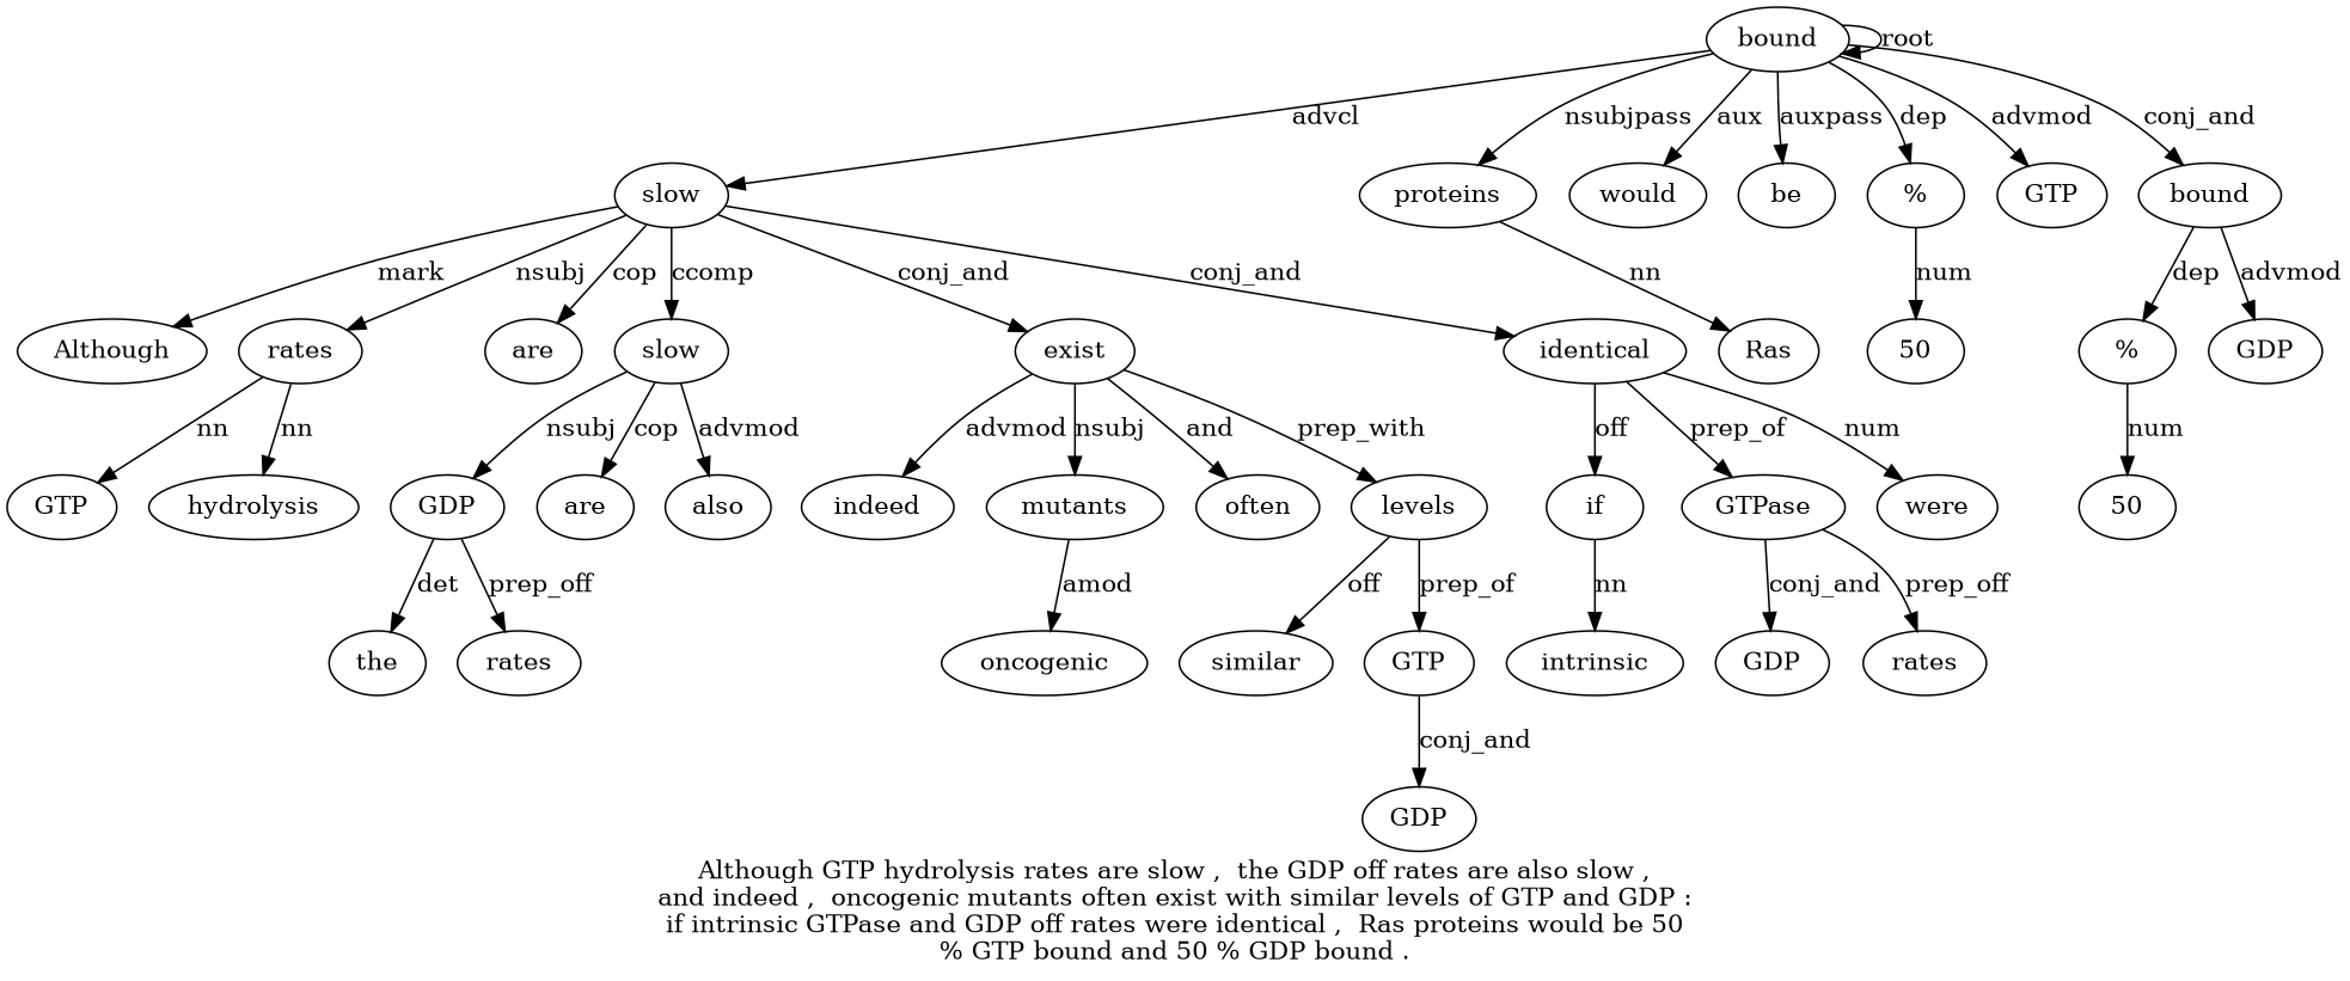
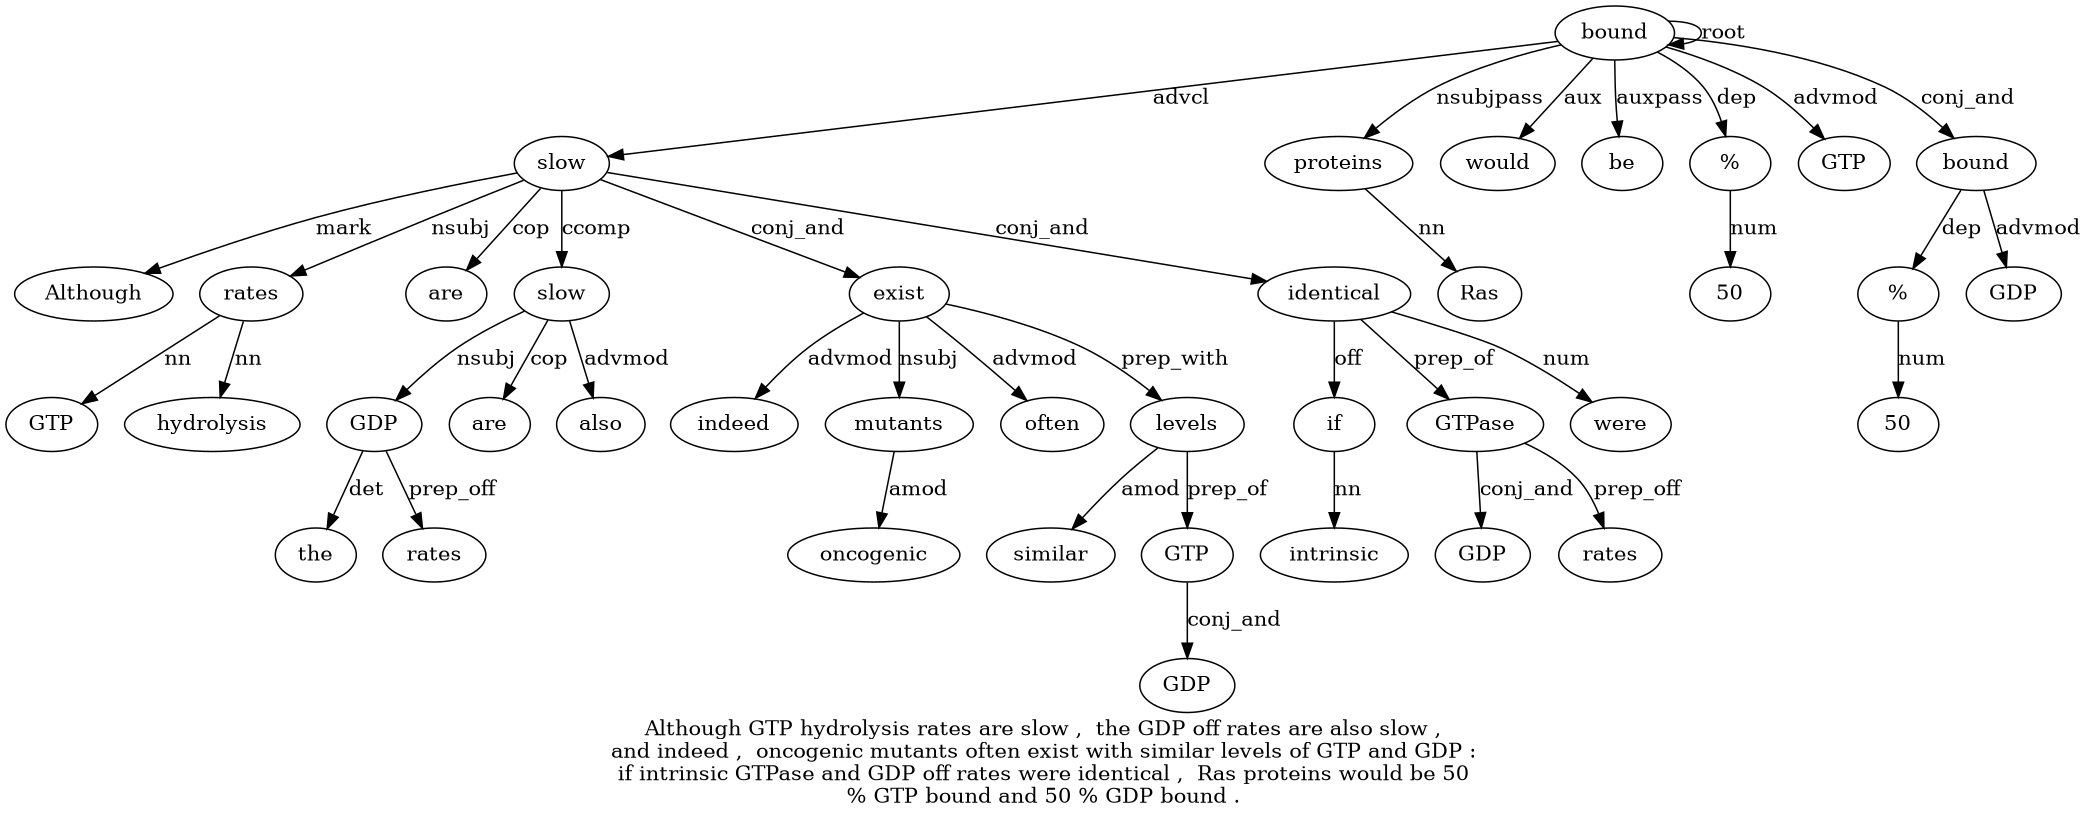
  digraph {
    label="Although GTP hydrolysis rates are slow ,  the GDP off rates are also slow ,\nand indeed ,  oncogenic mutants often exist with similar levels of GTP and GDP :\nif intrinsic GTPase and GDP off rates were identical ,  Ras proteins would be 50\n% GTP bound and 50 % GDP bound ."
    node [fillcolor=white style=filled]
    n1 [label=slow]
    n2 [label=Although]
    n3 [label=rates]
    n4 [label=are]
    n5 [label=slow]
    n6 [label=exist]
    n7 [label=identical]
    n8 [label=GTP]
    n9 [label=hydrolysis]
    n10 [label=GDP]
    n11 [label=are]
    n12 [label=also]
    n13 [label=indeed]
    n14 [label=mutants]
    n15 [label=often]
    n16 [label=levels]
    n17 [label=if]
    n18 [label=GTPase]
    n19 [label=were]
    n20 [label=bound]
    n21 [label=proteins]
    n22 [label=would]
    n23 [label=be]
    n24 [label="%"]
    n25 [label=GTP]
    n26 [label=bound]
    n27 [label=Ras]
    n28 [label=50]
    n29 [label="%"]
    n30 [label=GDP]
    n31 [label=the]
    n32 [label=rates]
    n33 [label=oncogenic]
    n34 [label=similar]
    n35 [label=GTP]
    n36 [label=GDP]
    n37 [label=intrinsic]
    n38 [label=GDP]
    n39 [label=rates]
    n40 [label=50]
    n1 -> n2 [label=mark]
    n1 -> n3 [label=nsubj]
    n1 -> n4 [label=cop]
    n1 -> n5 [label=ccomp]
    n1 -> n6 [label=conj_and]
    n1 -> n7 [label=conj_and]
    n3 -> n8 [label=nn]
    n3 -> n9 [label=nn]
    n5 -> n10 [label=nsubj]
    n5 -> n11 [label=cop]
    n5 -> n12 [label=advmod]
    n6 -> n13 [label=advmod]
    n6 -> n14 [label=nsubj]
-   n6 -> n15 [label=and]
+   n6 -> n15 [label=advmod]
    n6 -> n16 [label=prep_with]
    n7 -> n17 [label=off]
    n7 -> n18 [label=prep_of]
    n7 -> n19 [label=num]
    n10 -> n31 [label=det]
    n10 -> n32 [label=prep_off]
    n14 -> n33 [label=amod]
-   n16 -> n34 [label=off]
+   n16 -> n34 [label=amod]
    n16 -> n35 [label=prep_of]
    n17 -> n37 [label=nn]
    n18 -> n38 [label=conj_and]
    n18 -> n39 [label=prep_off]
    n20 -> n1 [label=advcl]
    n20 -> n20 [label=root]
    n20 -> n21 [label=nsubjpass]
    n20 -> n22 [label=aux]
    n20 -> n23 [label=auxpass]
    n20 -> n24 [label=dep]
    n20 -> n25 [label=advmod]
    n20 -> n26 [label=conj_and]
    n21 -> n27 [label=nn]
    n24 -> n28 [label=num]
    n26 -> n29 [label=dep]
    n26 -> n30 [label=advmod]
    n29 -> n40 [label=num]
    n35 -> n36 [label=conj_and]
  }
